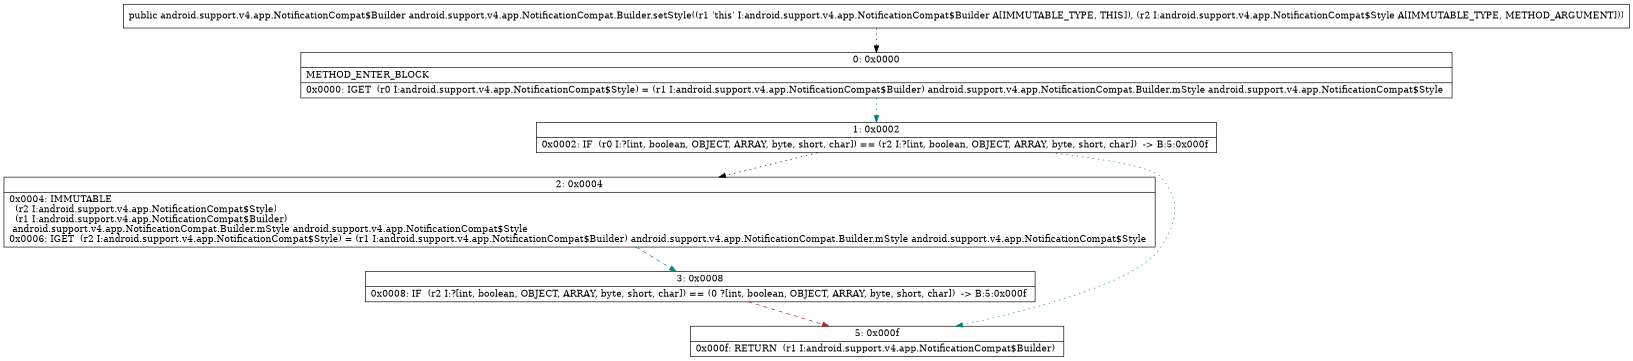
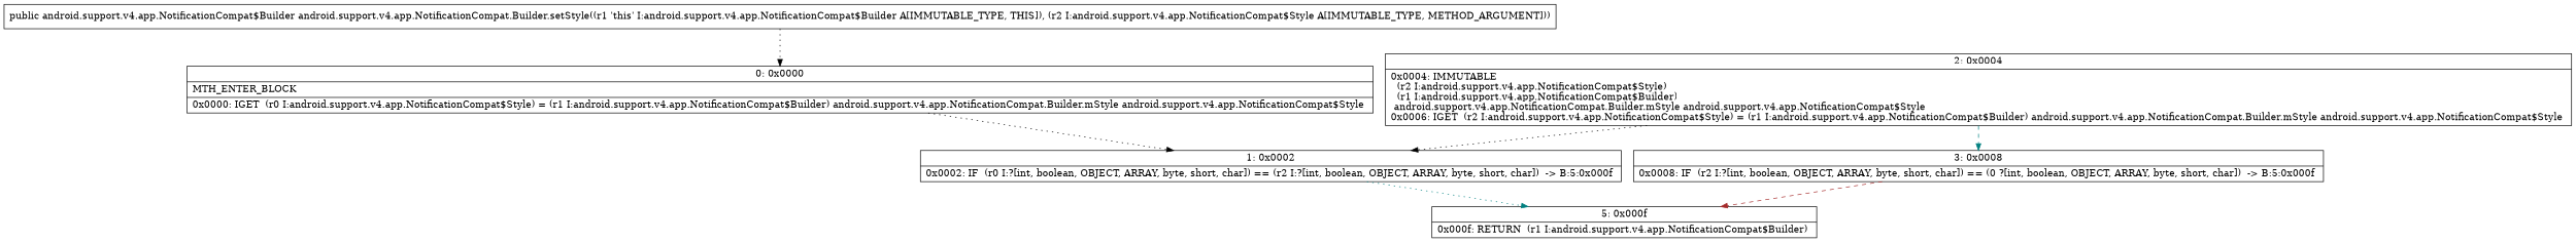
  digraph {
    node [shape=record]
    edge [color=teal style=dotted]
-   n1 [label="{0\:\ 0x0000|METHOD_ENTER_BLOCK\l|0x0000: IGET  (r0 I:android.support.v4.app.NotificationCompat$Style) = (r1 I:android.support.v4.app.NotificationCompat$Builder) android.support.v4.app.NotificationCompat.Builder.mStyle android.support.v4.app.NotificationCompat$Style \l}"]
+   n1 [label="{0\:\ 0x0000|MTH_ENTER_BLOCK\l|0x0000: IGET  (r0 I:android.support.v4.app.NotificationCompat$Style) = (r1 I:android.support.v4.app.NotificationCompat$Builder) android.support.v4.app.NotificationCompat.Builder.mStyle android.support.v4.app.NotificationCompat$Style \l}"]
    n2 [label="{1\:\ 0x0002|0x0002: IF  (r0 I:?[int, boolean, OBJECT, ARRAY, byte, short, char]) == (r2 I:?[int, boolean, OBJECT, ARRAY, byte, short, char])  \-\> B:5:0x000f \l}"]
    n3 [label="{2\:\ 0x0004|0x0004: IMMUTABLE  \l  (r2 I:android.support.v4.app.NotificationCompat$Style)\l  (r1 I:android.support.v4.app.NotificationCompat$Builder)\l android.support.v4.app.NotificationCompat.Builder.mStyle android.support.v4.app.NotificationCompat$Style \l0x0006: IGET  (r2 I:android.support.v4.app.NotificationCompat$Style) = (r1 I:android.support.v4.app.NotificationCompat$Builder) android.support.v4.app.NotificationCompat.Builder.mStyle android.support.v4.app.NotificationCompat$Style \l}"]
    n4 [label="{5\:\ 0x000f|0x000f: RETURN  (r1 I:android.support.v4.app.NotificationCompat$Builder) \l}"]
    n5 [label="{3\:\ 0x0008|0x0008: IF  (r2 I:?[int, boolean, OBJECT, ARRAY, byte, short, char]) == (0 ?[int, boolean, OBJECT, ARRAY, byte, short, char])  \-\> B:5:0x000f \l}"]
    n6 [label="{public android.support.v4.app.NotificationCompat$Builder android.support.v4.app.NotificationCompat.Builder.setStyle((r1 'this' I:android.support.v4.app.NotificationCompat$Builder A[IMMUTABLE_TYPE, THIS]), (r2 I:android.support.v4.app.NotificationCompat$Style A[IMMUTABLE_TYPE, METHOD_ARGUMENT])) }"]
-   n1 -> n2
-   n2 -> n3 [color=black]
+   n1 -> n2 [color=black]
+   n3 -> n2 [color=black]
    n2 -> n4
    n3 -> n5 [style=dashed]
    n5 -> n4 [color=brown style=dashed]
    n6 -> n1 [color=black]
  }
